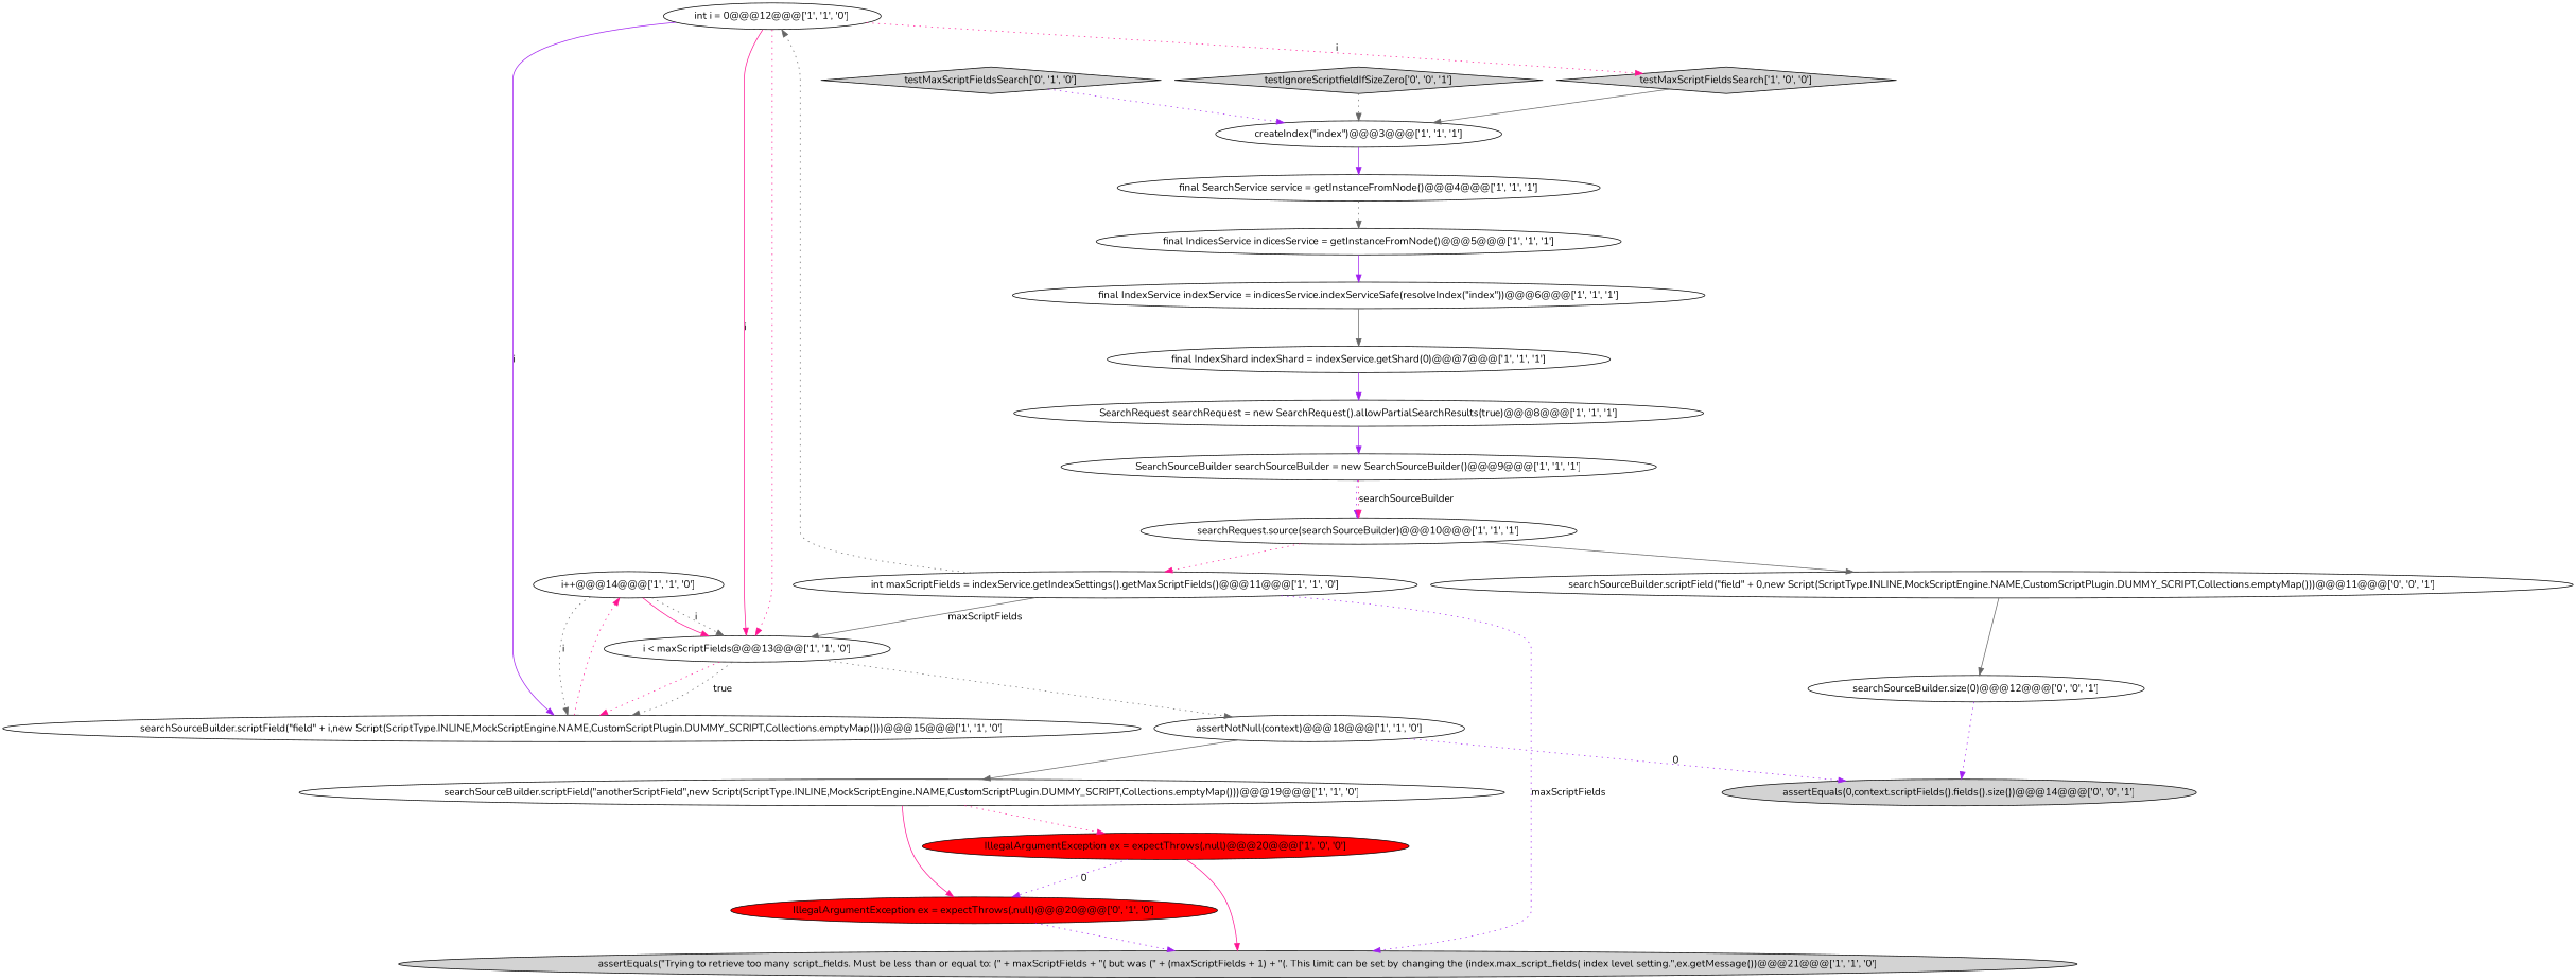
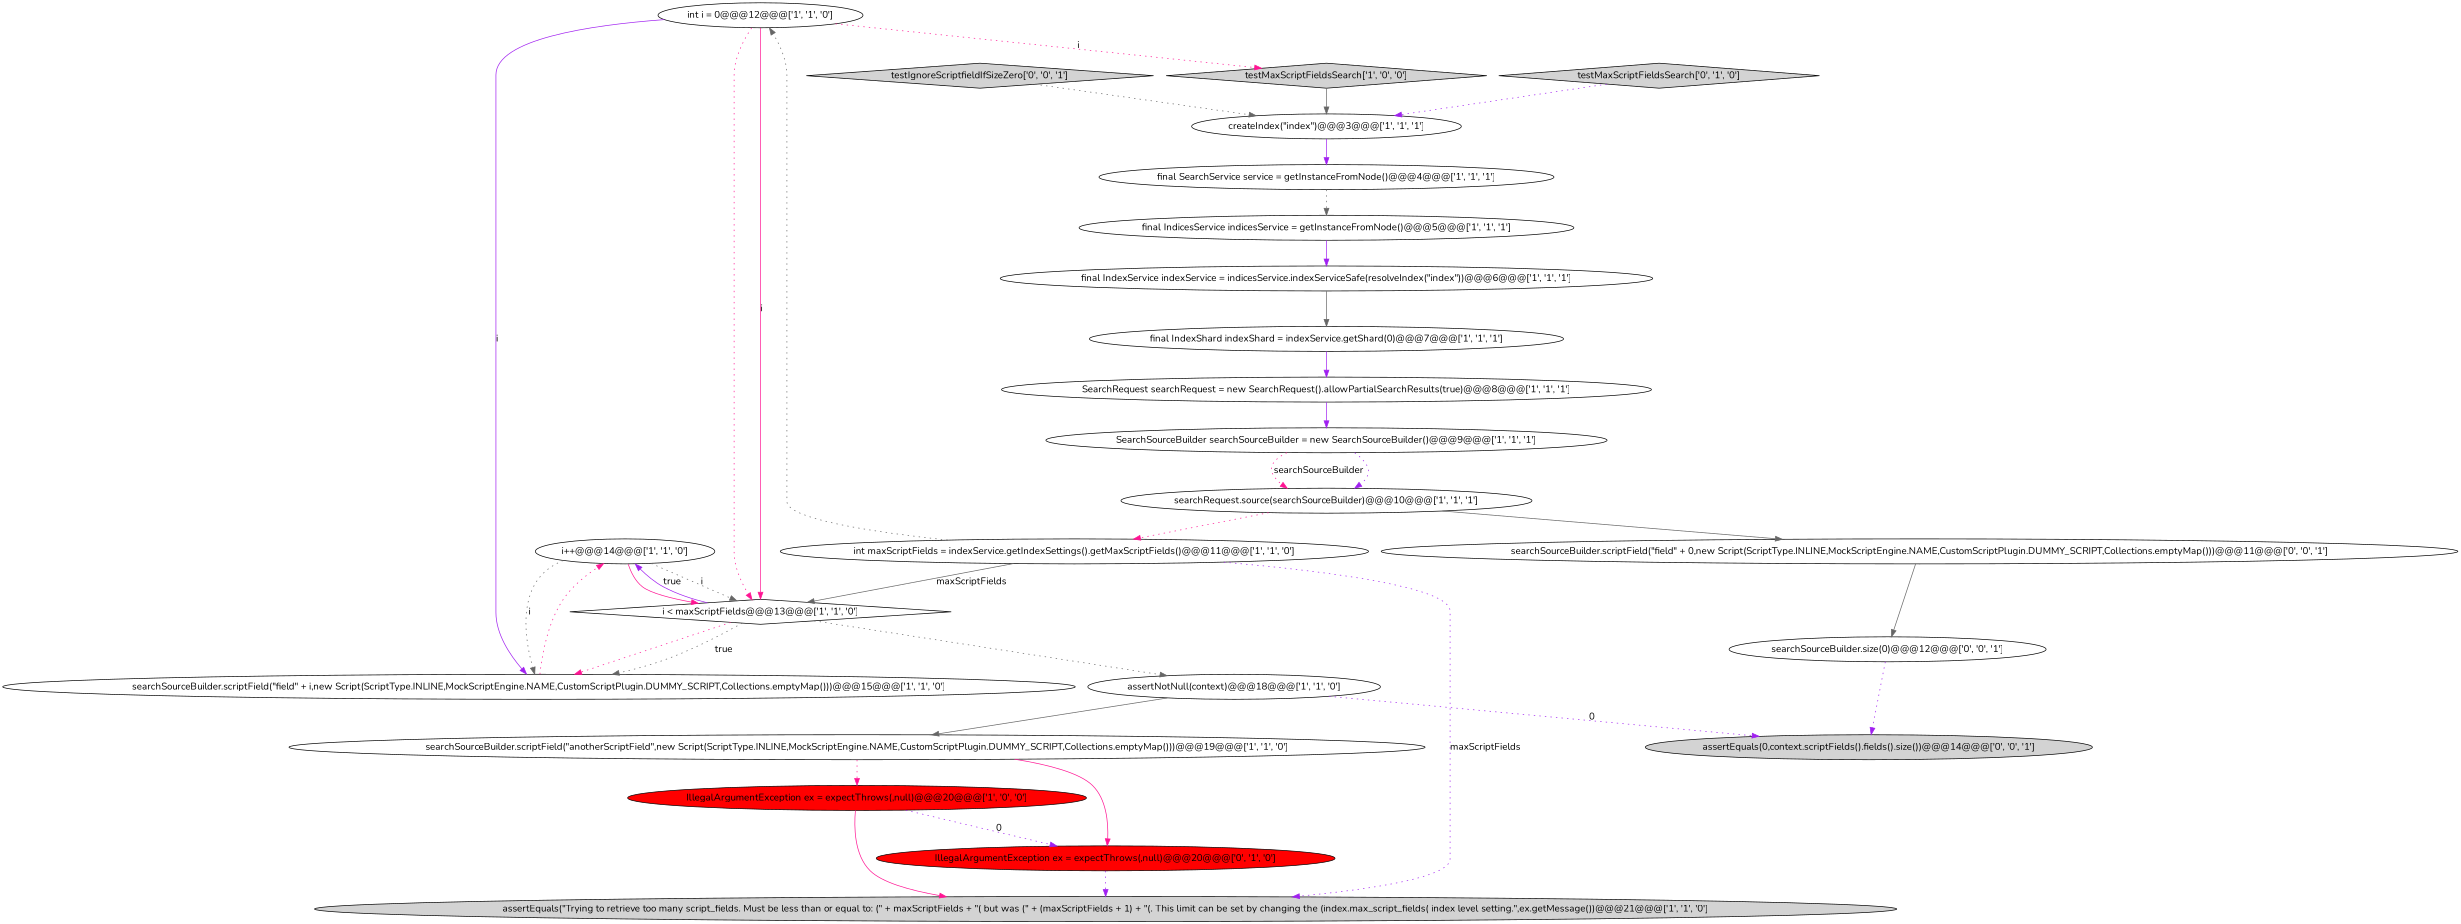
  digraph {
    fontname=Nunito
    node [fillcolor=white fontname=Nunito shape=ellipse style=filled]
    edge [color=gray40 fontname=Nunito style=dotted]
    n1 [label="i++@@@14@@@['1', '1', '0']"]
-   n2 [label="i < maxScriptFields@@@13@@@['1', '1', '0']"]
+   n2 [label="i < maxScriptFields@@@13@@@['1', '1', '0']" shape=diamond]
    n3 [label="searchSourceBuilder.scriptField(\"field\" + i,new Script(ScriptType.INLINE,MockScriptEngine.NAME,CustomScriptPlugin.DUMMY_SCRIPT,Collections.emptyMap()))@@@15@@@['1', '1', '0']"]
    n4 [label="assertNotNull(context)@@@18@@@['1', '1', '0']"]
    n5 [label="searchSourceBuilder.size(0)@@@12@@@['0', '0', '1']"]
    n6 [fillcolor=lightgray label="assertEquals(0,context.scriptFields().fields().size())@@@14@@@['0', '0', '1']"]
    n7 [label="final SearchService service = getInstanceFromNode()@@@4@@@['1', '1', '1']"]
    n8 [label="final IndicesService indicesService = getInstanceFromNode()@@@5@@@['1', '1', '1']"]
    n9 [label="final IndexService indexService = indicesService.indexServiceSafe(resolveIndex(\"index\"))@@@6@@@['1', '1', '1']"]
    n10 [label="searchSourceBuilder.scriptField(\"anotherScriptField\",new Script(ScriptType.INLINE,MockScriptEngine.NAME,CustomScriptPlugin.DUMMY_SCRIPT,Collections.emptyMap()))@@@19@@@['1', '1', '0']"]
    n11 [fillcolor=red label="IllegalArgumentException ex = expectThrows(,null)@@@20@@@['0', '1', '0']"]
    n12 [fillcolor=red label="IllegalArgumentException ex = expectThrows(,null)@@@20@@@['1', '0', '0']"]
    n13 [fillcolor=lightgray label="assertEquals(\"Trying to retrieve too many script_fields. Must be less than or equal to: (\" + maxScriptFields + \"( but was (\" + (maxScriptFields + 1) + \"(. This limit can be set by changing the (index.max_script_fields( index level setting.\",ex.getMessage())@@@21@@@['1', '1', '0']"]
    n14 [label="final IndexShard indexShard = indexService.getShard(0)@@@7@@@['1', '1', '1']"]
    n15 [label="SearchRequest searchRequest = new SearchRequest().allowPartialSearchResults(true)@@@8@@@['1', '1', '1']"]
    n16 [label="SearchSourceBuilder searchSourceBuilder = new SearchSourceBuilder()@@@9@@@['1', '1', '1']"]
    n17 [fillcolor=lightgray label="testMaxScriptFieldsSearch['0', '1', '0']" shape=diamond]
    n18 [label="createIndex(\"index\")@@@3@@@['1', '1', '1']"]
    n19 [label="searchRequest.source(searchSourceBuilder)@@@10@@@['1', '1', '1']"]
    n20 [label="int maxScriptFields = indexService.getIndexSettings().getMaxScriptFields()@@@11@@@['1', '1', '0']"]
    n21 [label="searchSourceBuilder.scriptField(\"field\" + 0,new Script(ScriptType.INLINE,MockScriptEngine.NAME,CustomScriptPlugin.DUMMY_SCRIPT,Collections.emptyMap()))@@@11@@@['0', '0', '1']"]
    n22 [label="int i = 0@@@12@@@['1', '1', '0']"]
    n23 [fillcolor=lightgray label="testMaxScriptFieldsSearch['1', '0', '0']" shape=diamond]
    n24 [fillcolor=lightgray label="testIgnoreScriptfieldIfSizeZero['0', '0', '1']" shape=diamond]
    n1 -> n2 [label=i]
    n1 -> n2 [color=deeppink style=solid]
    n1 -> n3 [label=i]
+   n2 -> n1 [color=purple label=true style=solid]
    n2 -> n3 [color=deeppink]
    n2 -> n3 [label=true]
    n2 -> n4
    n3 -> n1 [color=deeppink]
    n4 -> n6 [color=purple label=0]
    n4 -> n10 [style=solid]
    n5 -> n6 [color=purple]
    n7 -> n8
    n8 -> n9 [color=purple style=solid]
    n9 -> n14 [style=solid]
    n10 -> n11 [color=deeppink style=solid]
    n10 -> n12 [color=deeppink]
    n11 -> n13 [color=purple]
    n12 -> n11 [color=purple label=0]
    n12 -> n13 [color=deeppink style=solid]
    n14 -> n15 [color=purple style=solid]
    n15 -> n16 [color=purple style=solid]
    n16 -> n19 [color=purple]
    n16 -> n19 [color=deeppink label=searchSourceBuilder]
    n17 -> n18 [color=purple]
    n18 -> n7 [color=purple style=solid]
    n19 -> n20 [color=deeppink]
    n19 -> n21 [style=solid]
    n20 -> n2 [label=maxScriptFields style=solid]
    n20 -> n13 [color=purple label=maxScriptFields]
    n20 -> n22
    n21 -> n5 [style=solid]
    n22 -> n2 [color=deeppink]
    n22 -> n2 [color=deeppink label=i style=solid]
    n22 -> n3 [color=purple label=i style=solid]
    n22 -> n23 [color=deeppink label=i]
    n23 -> n18 [style=solid]
    n24 -> n18
  }
